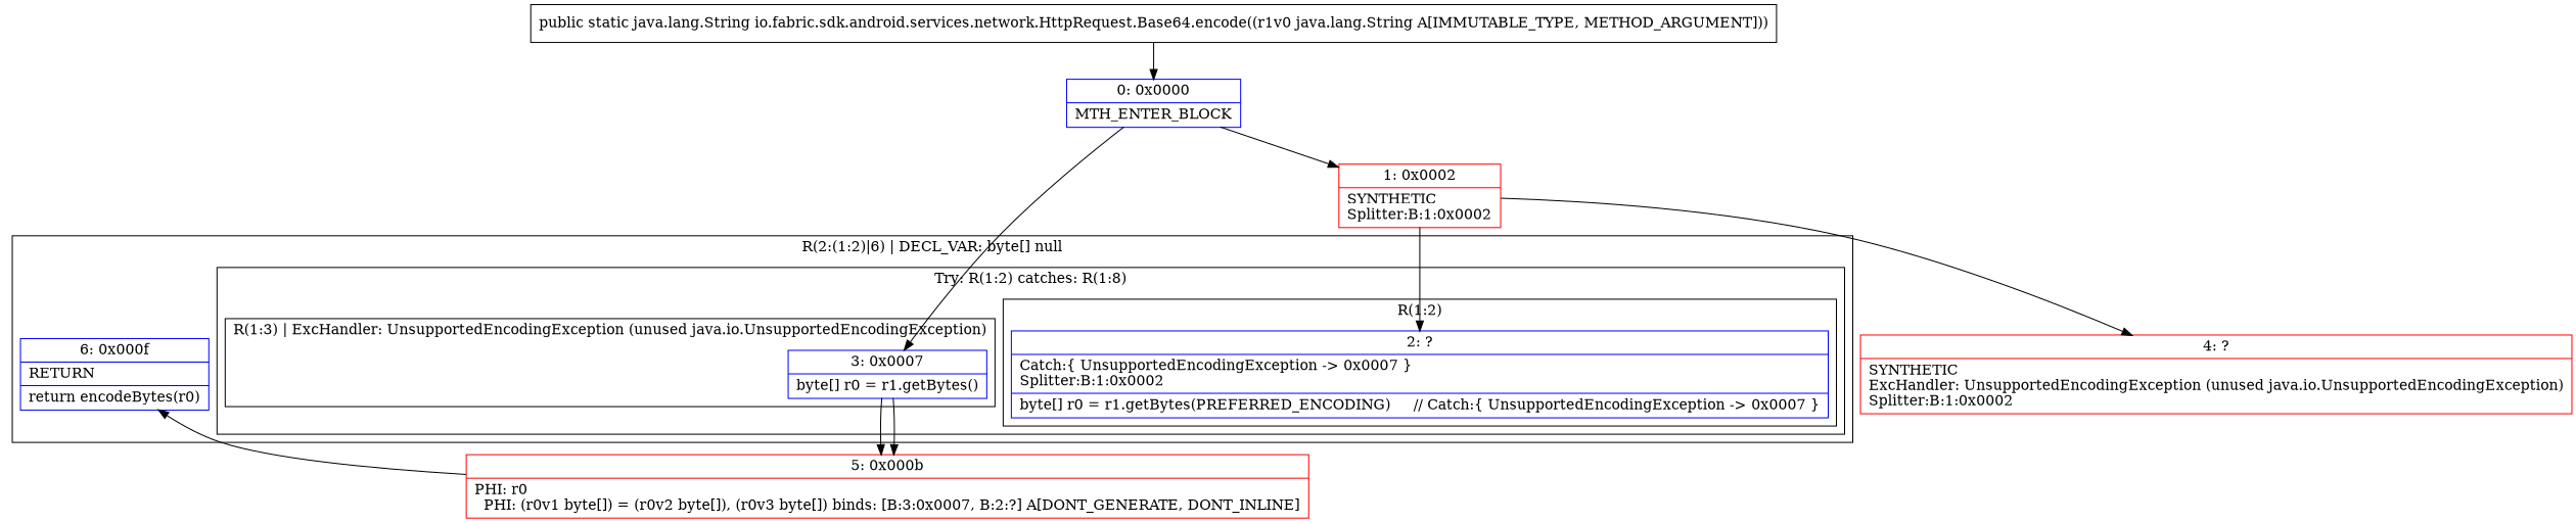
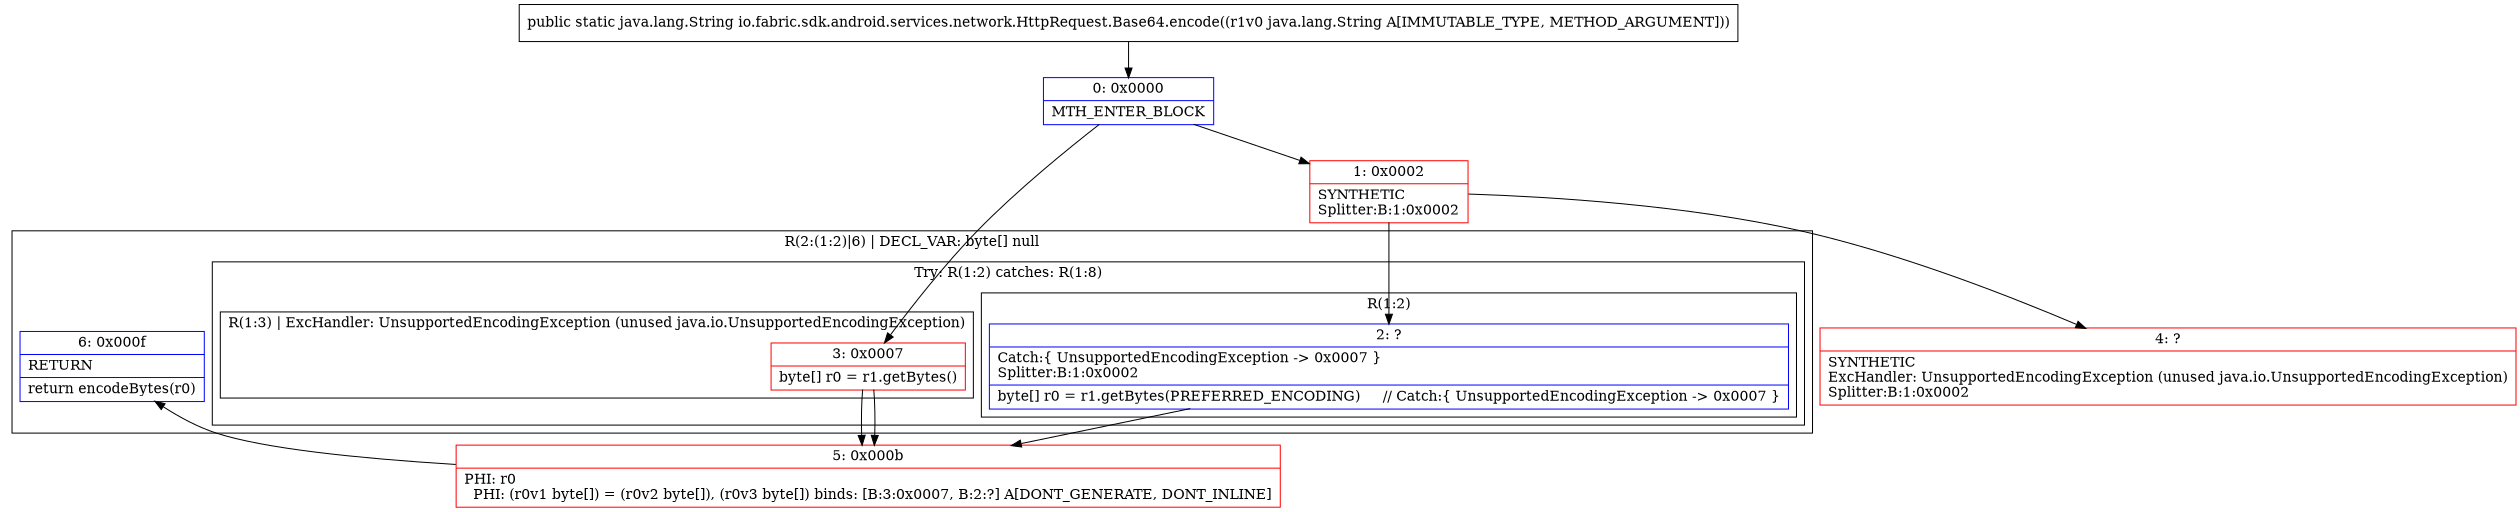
  digraph {
    node [color=blue shape=record]
    n1 [label="{2\:\ ?|Catch:\{ UnsupportedEncodingException \-\> 0x0007 \}\lSplitter:B:1:0x0002\l|byte[] r0 = r1.getBytes(PREFERRED_ENCODING)     \/\/ Catch:\{ UnsupportedEncodingException \-\> 0x0007 \}\l}"]
-   n2 [label="{3\:\ 0x0007|byte[] r0 = r1.getBytes()\l}"]
+   n2 [color=red label="{3\:\ 0x0007|byte[] r0 = r1.getBytes()\l}"]
    n3 [label="{6\:\ 0x000f|RETURN\l|return encodeBytes(r0)\l}"]
    n4 [color=red label="{5\:\ 0x000b|PHI: r0 \l  PHI: (r0v1 byte[]) = (r0v2 byte[]), (r0v3 byte[]) binds: [B:3:0x0007, B:2:?] A[DONT_GENERATE, DONT_INLINE]\l}"]
    n5 [label="{0\:\ 0x0000|MTH_ENTER_BLOCK\l}"]
    n6 [color=red label="{1\:\ 0x0002|SYNTHETIC\lSplitter:B:1:0x0002\l}"]
    n7 [color=red label="{4\:\ ?|SYNTHETIC\lExcHandler: UnsupportedEncodingException (unused java.io.UnsupportedEncodingException)\lSplitter:B:1:0x0002\l}"]
    n8 [label="{public static java.lang.String io.fabric.sdk.android.services.network.HttpRequest.Base64.encode((r1v0 java.lang.String A[IMMUTABLE_TYPE, METHOD_ARGUMENT])) }" color=""]
    subgraph cluster_1 {
      label="R(2:(1:2)|6) | DECL_VAR: byte[] null\l"
      n3
      subgraph cluster_2 {
        label="Try: R(1:2) catches: R(1:8)"
        subgraph cluster_3 {
          label="R(1:2)"
          n1
        }
        subgraph cluster_4 {
          label="R(1:3) | ExcHandler: UnsupportedEncodingException (unused java.io.UnsupportedEncodingException)\l"
          n2
        }
      }
    }
    subgraph cluster_5 {
      label="R(1:3) | ExcHandler: UnsupportedEncodingException (unused java.io.UnsupportedEncodingException)\l"
    }
+   n1 -> n4
    n2 -> n4
    n2 -> n4
    n4 -> n3
    n5 -> n2
    n5 -> n6
    n6 -> n1
    n6 -> n7
    n8 -> n5
  }
